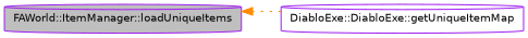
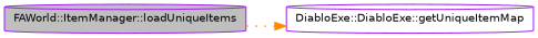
  digraph {
    rankdir=LR
    node [color=purple fontname=Helvetica fontsize=10 shape=cylinder style=filled]
    n1 [fillcolor=grey75 fontcolor=black height=0.2 label="FAWorld::ItemManager::loadUniqueItems" width=0.4]
    n2 [fillcolor=white height=0.2 label="DiabloExe::DiabloExe::getUniqueItemMap" width=0.4]
-   n2 -> n1 [color=darkorange fontname=Helvetica fontsize=10 labelfontname=Helvetica labelfontsize=10 style=dotted arrowhead=normal]
+   n1 -> n2 [color=darkorange fontname=Helvetica fontsize=10 labelfontname=Helvetica labelfontsize=10 style=dotted arrowhead=normal]
  }
